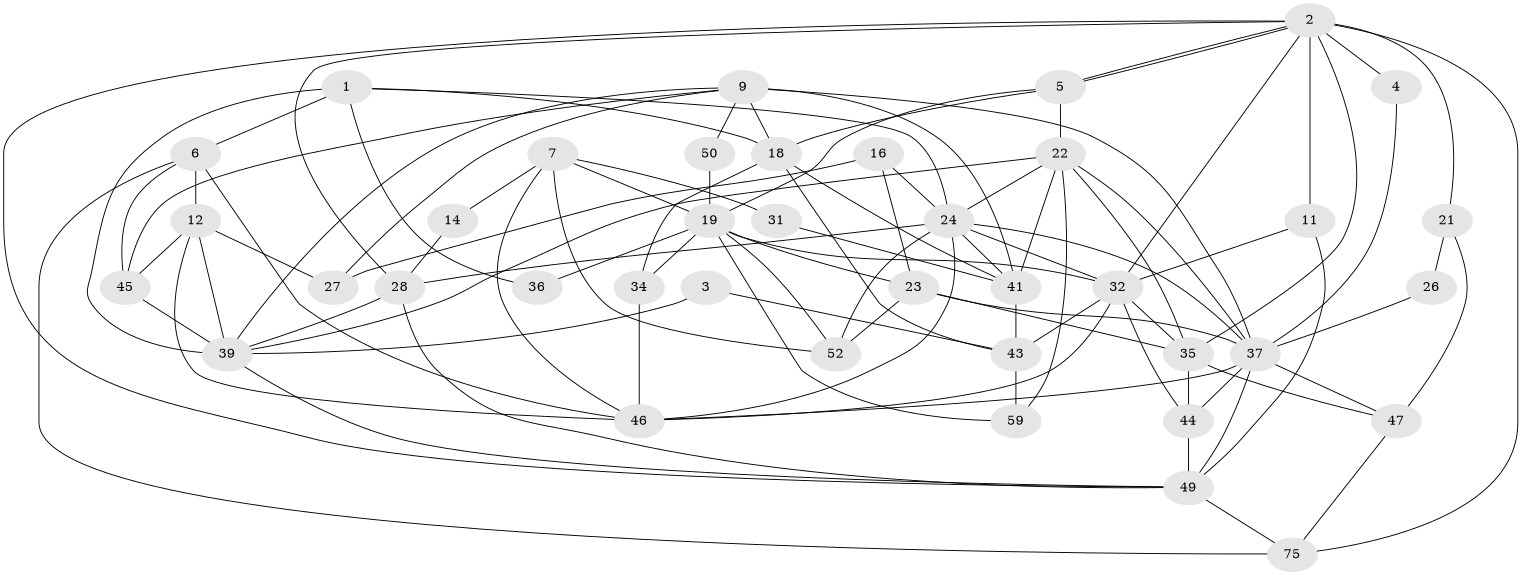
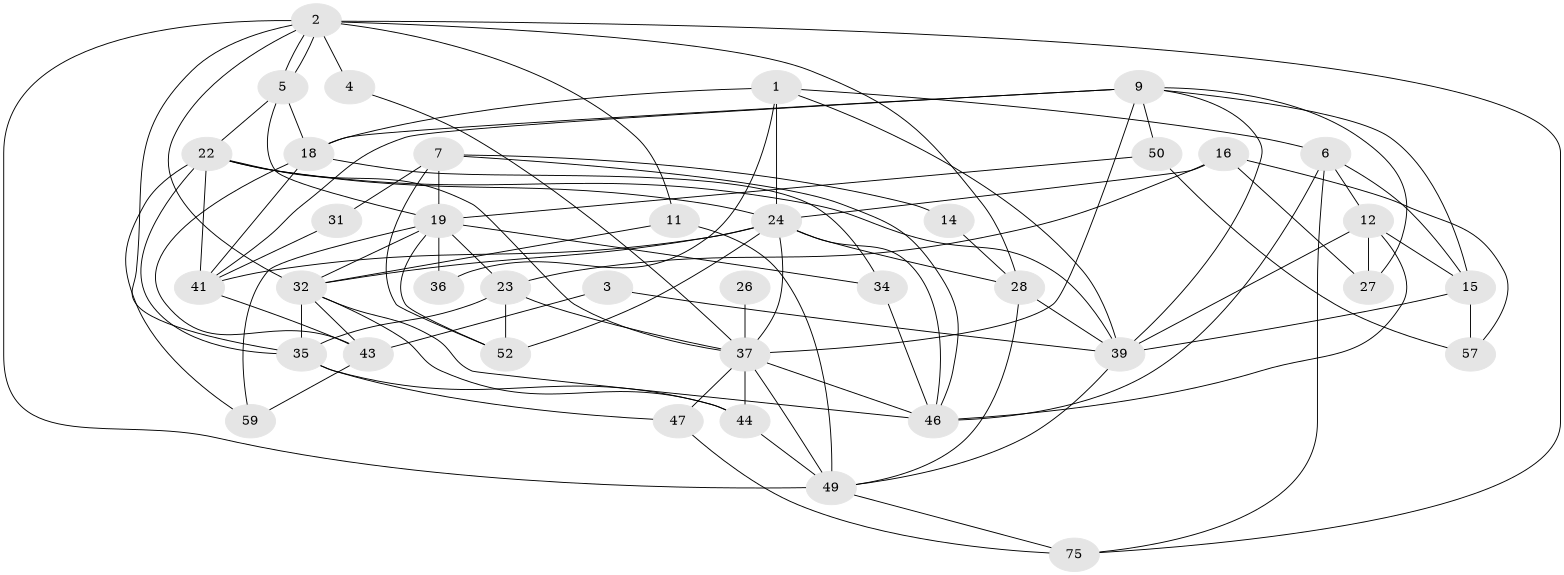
  graph {
    node [color=gray90 style=filled]
    1 [super="+53"]
    6 [super="+20"]
    18 [super="+29"]
    24 [super="+50"]
    36
    39 [super="+42"]
    n7 [label=75]
    12 [super="+25"]
-   15 [label=45]
+   15
    46 [super="+62"]
    43 [super="+48"]
    41 [super="+60"]
    34
    28 [super="+51"]
    32 [super="+61"]
    37 [super="+40"]
    52
    49 [super="+58"]
    2 [super="+30"]
    4
    5
    11
-   21
    35
    19 [super="+54"]
    22 [super="+45"]
    26
    47
    44 [super="+56"]
    3
    59
    23 [super="+33"]
    27
+   57
    7 [super="+64"]
    14
    31 [super="+38"]
    9 [super="+63"]
    n39 [label=50 super="+13"]
    16 [super="+17"]
    1 -- 6
    1 -- 18
    1 -- 24
    1 -- 36
    1 -- 39
    6 -- n7
    6 -- 12
    6 -- 15
    6 -- 46
    18 -- 43
    18 -- 41
    18 -- 34
    24 -- 46
    24 -- 41
    24 -- 28
    24 -- 32
    24 -- 37
    24 -- 52
    39 -- 49
    12 -- 39
    12 -- 15
    12 -- 46
    12 -- 27
    15 -- 39
+   15 -- 57
    43 -- 59
    41 -- 43
    34 -- 46
    28 -- 39
    28 -- 49
    32 -- 46
    32 -- 43
    32 -- 35
    32 -- 44
    37 -- 46
    37 -- 49
    37 -- 47
    37 -- 44
    49 -- n7
    2 -- n7
    2 -- 28
    2 -- 32
    2 -- 49
    2 -- 4 [weight=2]
    2 -- 5
    2 -- 5
    2 -- 11
-   2 -- 21
    2 -- 35
    4 -- 37
    5 -- 18
    5 -- 19
    5 -- 22
    11 -- 32
    11 -- 49
-   21 -- 26
-   21 -- 47
    35 -- 47
    35 -- 44
    19 -- 36
    19 -- 34
    19 -- 32
    19 -- 52
    19 -- 59
    19 -- 23
    22 -- 24
    22 -- 39
    22 -- 41
    22 -- 37
    22 -- 35
    22 -- 59
    26 -- 37
    47 -- n7
    44 -- 49
    3 -- 39
    3 -- 43
    23 -- 37
    23 -- 52
    23 -- 35
    7 -- 46
    7 -- 52
    7 -- 19
    7 -- 14
    7 -- 31
    14 -- 28
    31 -- 41 [weight=2]
    9 -- 18
    9 -- 39
    9 -- 15
    9 -- 41
    9 -- 37 [weight=2]
    9 -- 27
    9 -- n39
    n39 -- 19
+   n39 -- 57
    16 -- 24
    16 -- 23
    16 -- 27
+   16 -- 57
  }
